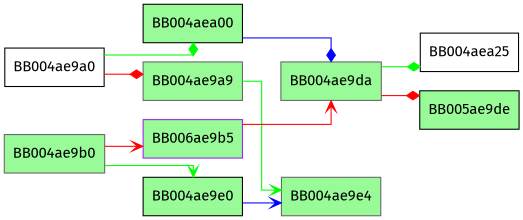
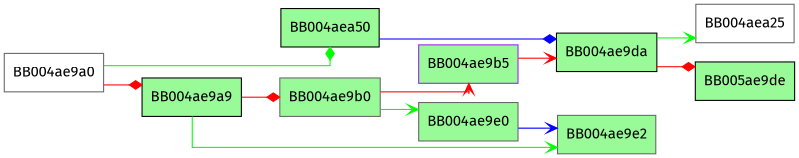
  digraph {
    fontname="Fira Sans"
    rankdir=LR
    splines=ortho
    node [color=gray40 fillcolor=palegreen fontname="Fira Sans" shape=box style=filled]
    edge [arrowhead=diamond color=red fontname="Fira Sans"]
-   BB004ae9a0 [color=black fillcolor=white]
-   BB004aea00 [color=black]
-   BB004ae9a9
-   BB004ae9da
-   BB004ae9e4
+   BB004ae9a0 [fillcolor=white]
+   BB004aea00 [color=black label=BB004aea50]
+   BB004ae9a9 [color=black]
+   BB004ae9da [color=black]
+   BB004ae9e4 [label=BB004ae9e2]
    BB004ae9b0
-   BB004aea25 [color=black fillcolor=white]
+   BB004aea25 [fillcolor=white]
    n8 [color=black label=BB005ae9de]
-   BB004ae9e0 [color=black]
-   BB004ae9b5 [color=purple label=BB006ae9b5]
+   BB004ae9e0
+   BB004ae9b5 [color=purple]
    BB004ae9a0 -> BB004aea00 [color=green]
    BB004ae9a0 -> BB004ae9a9
    BB004aea00 -> BB004ae9da [color=blue]
    BB004ae9a9 -> BB004ae9e4 [arrowhead=vee color=green]
-   BB004ae9da -> BB004aea25 [color=green]
+   BB004ae9a9 -> BB004ae9b0
+   BB004ae9da -> BB004aea25 [arrowhead=vee color=green]
    BB004ae9da -> n8
    BB004ae9b0 -> BB004ae9e0 [arrowhead=vee color=green]
    BB004ae9b0 -> BB004ae9b5 [arrowhead=vee]
    BB004ae9e0 -> BB004ae9e4 [arrowhead=vee color=blue]
    BB004ae9b5 -> BB004ae9da [arrowhead=vee]
  }
